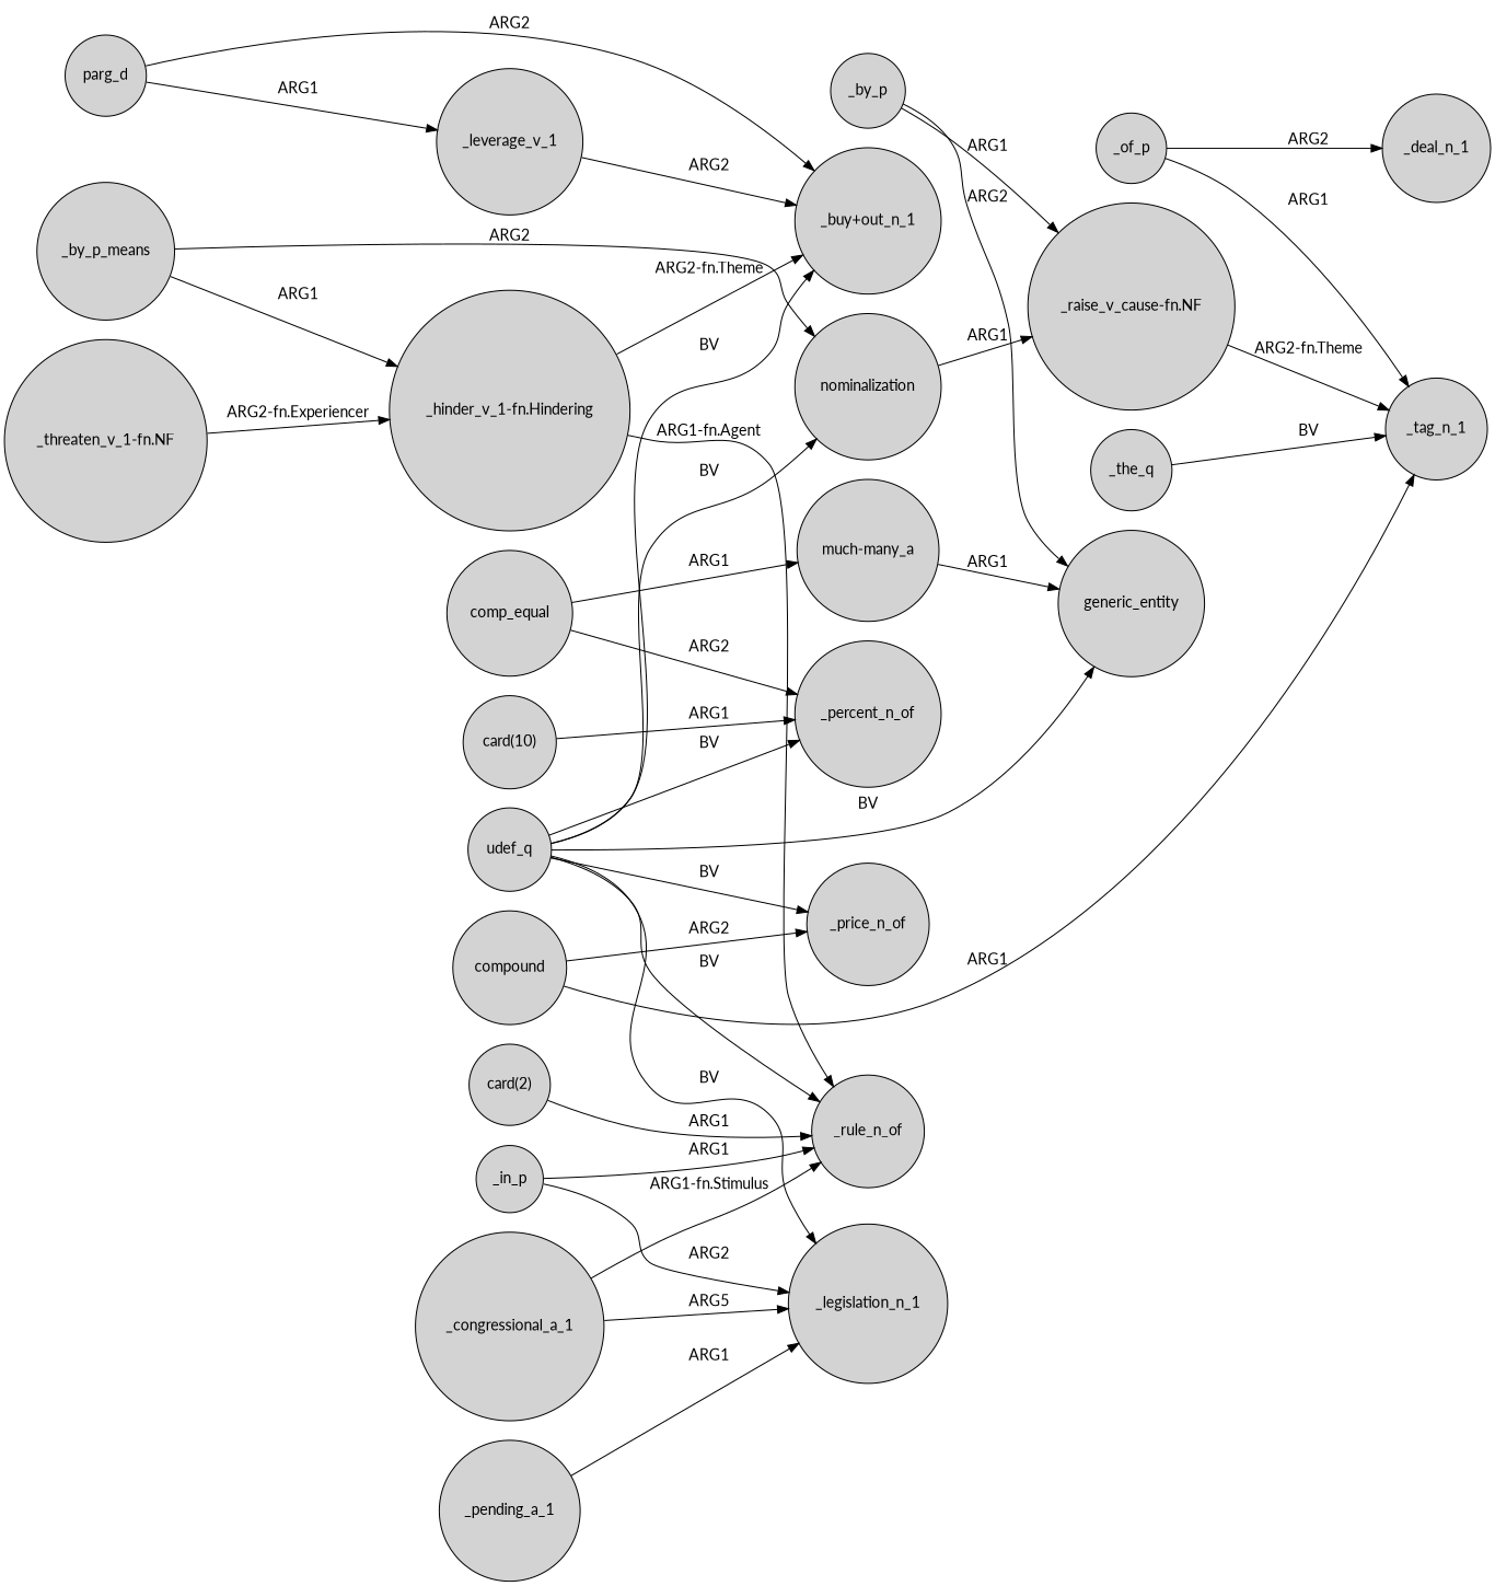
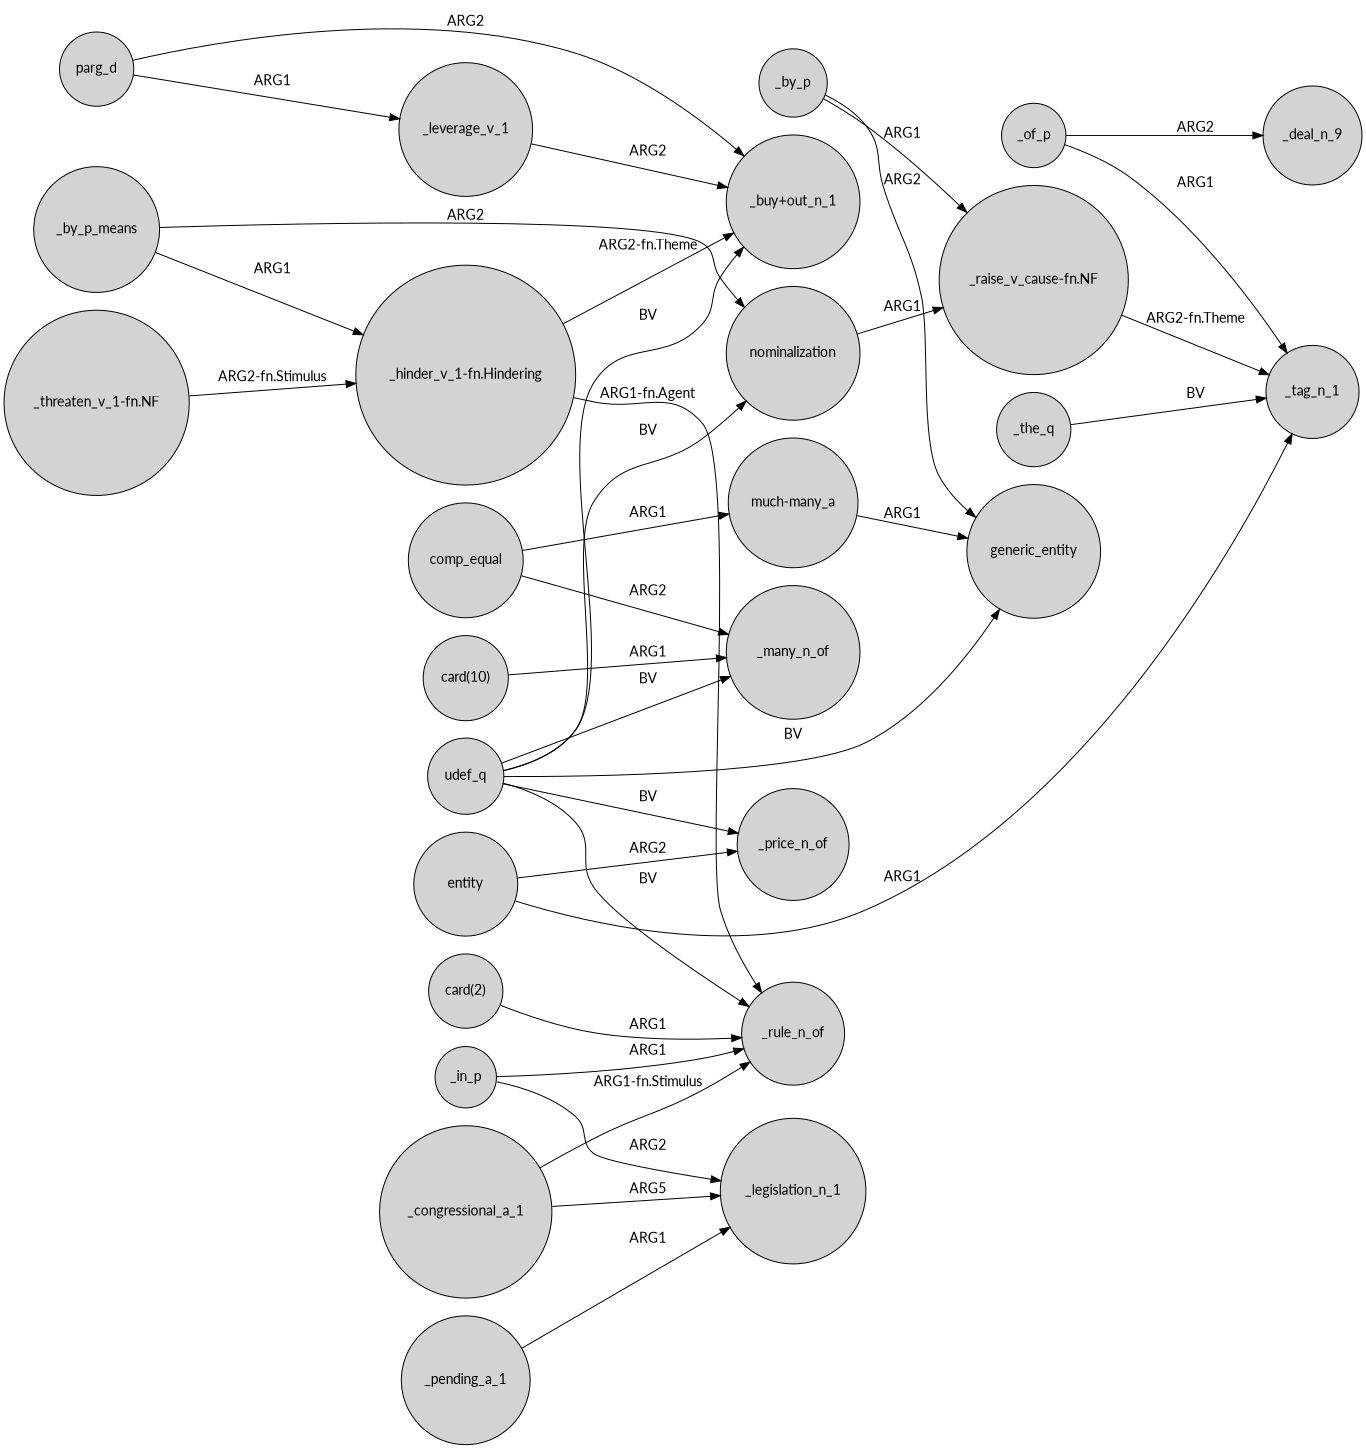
  digraph {
    fontname=Lato
    rankdir=LR
    node [fontname=Lato shape=circle style=filled]
    edge [fontname=Lato]
    udef_q
    _rule_n_of
    _price_n_of
    nominalization
    generic_entity
    "_buy+out_n_1"
-   _percent_n_of
+   _percent_n_of [label=_many_n_of]
    _legislation_n_1
    "_raise_v_cause-fn.NF"
-   compound
+   compound [label=entity]
    _tag_n_1
    _by_p_means
    "_hinder_v_1-fn.Hindering"
    _by_p
    "_threaten_v_1-fn.NF"
    "much-many_a"
    _in_p
    comp_equal
    _the_q
    parg_d
    _leverage_v_1
    "card(10)"
    "card(2)"
    _of_p
-   _deal_n_1
+   _deal_n_1 [label=_deal_n_9]
    _pending_a_1
    _congressional_a_1
    udef_q -> _rule_n_of [label=BV]
    udef_q -> _price_n_of [label=BV]
    udef_q -> nominalization [label=BV]
    udef_q -> generic_entity [label=BV]
    udef_q -> "_buy+out_n_1" [label=BV]
    udef_q -> _percent_n_of [label=BV]
-   udef_q -> _legislation_n_1 [label=BV]
    nominalization -> "_raise_v_cause-fn.NF" [label=ARG1]
    "_raise_v_cause-fn.NF" -> _tag_n_1 [label="ARG2-fn.Theme"]
    compound -> _price_n_of [label=ARG2]
    compound -> _tag_n_1 [label=ARG1]
    _by_p_means -> nominalization [label=ARG2]
    _by_p_means -> "_hinder_v_1-fn.Hindering" [label=ARG1]
    "_hinder_v_1-fn.Hindering" -> _rule_n_of [label="ARG1-fn.Agent"]
    "_hinder_v_1-fn.Hindering" -> "_buy+out_n_1" [label="ARG2-fn.Theme"]
    _by_p -> generic_entity [label=ARG2]
    _by_p -> "_raise_v_cause-fn.NF" [label=ARG1]
-   "_threaten_v_1-fn.NF" -> "_hinder_v_1-fn.Hindering" [label="ARG2-fn.Experiencer"]
+   "_threaten_v_1-fn.NF" -> "_hinder_v_1-fn.Hindering" [label="ARG2-fn.Stimulus"]
    "much-many_a" -> generic_entity [label=ARG1]
    _in_p -> _rule_n_of [label=ARG1]
    _in_p -> _legislation_n_1 [label=ARG2]
    comp_equal -> _percent_n_of [label=ARG2]
    comp_equal -> "much-many_a" [label=ARG1]
    _the_q -> _tag_n_1 [label=BV]
    parg_d -> "_buy+out_n_1" [label=ARG2]
    parg_d -> _leverage_v_1 [label=ARG1]
    _leverage_v_1 -> "_buy+out_n_1" [label=ARG2]
    "card(10)" -> _percent_n_of [label=ARG1]
    "card(2)" -> _rule_n_of [label=ARG1]
    _of_p -> _tag_n_1 [label=ARG1]
    _of_p -> _deal_n_1 [label=ARG2]
    _pending_a_1 -> _legislation_n_1 [label=ARG1]
    _congressional_a_1 -> _rule_n_of [label="ARG1-fn.Stimulus"]
    _congressional_a_1 -> _legislation_n_1 [label=ARG5]
  }
